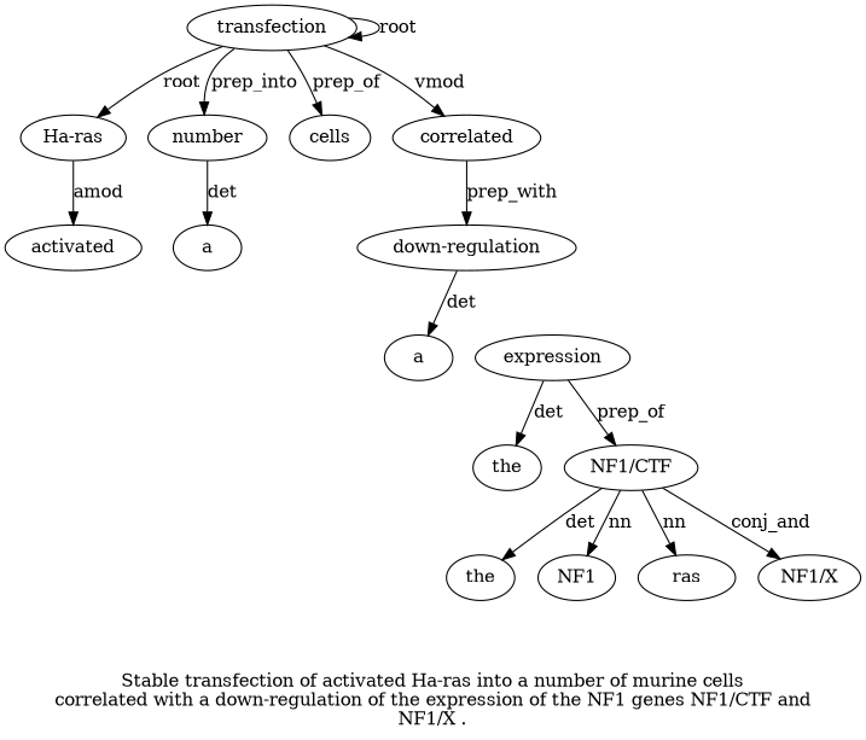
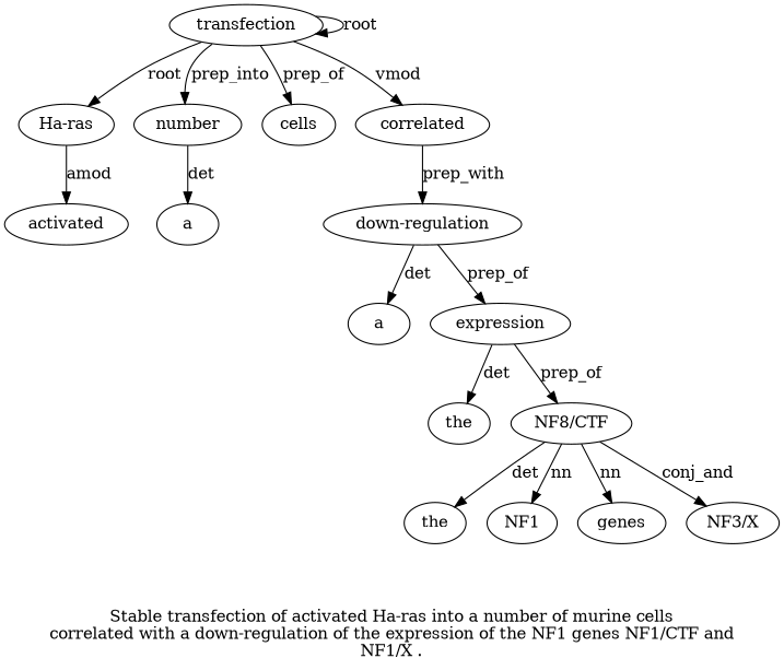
  digraph {
    label="Stable transfection of activated Ha-ras into a number of murine cells\ncorrelated with a down-regulation of the expression of the NF1 genes NF1/CTF and\nNF1/X ."
    node [fillcolor=white style=filled]
    n1 [label=transfection]
    n2 [label="Ha-ras"]
    n3 [label=number]
    n4 [label=cells]
    n5 [label=correlated]
    n6 [label=activated]
    n7 [label=a]
    n8 [label="down-regulation"]
    n9 [label=a]
    n10 [label=expression]
    n11 [label=the]
-   n12 [label="NF1/CTF"]
+   n12 [label="NF8/CTF"]
    n13 [label=the]
    n14 [label=NF1]
-   n15 [label=ras]
-   n16 [label="NF1/X"]
+   n15 [label=genes]
+   n16 [label="NF3/X"]
    n1 -> n1 [label=root]
    n1 -> n2 [label=root]
    n1 -> n3 [label=prep_into]
    n1 -> n4 [label=prep_of]
    n1 -> n5 [label=vmod]
    n2 -> n6 [label=amod]
    n3 -> n7 [label=det]
    n5 -> n8 [label=prep_with]
    n8 -> n9 [label=det]
+   n8 -> n10 [label=prep_of]
    n10 -> n11 [label=det]
    n10 -> n12 [label=prep_of]
    n12 -> n13 [label=det]
    n12 -> n14 [label=nn]
    n12 -> n15 [label=nn]
    n12 -> n16 [label=conj_and]
  }
